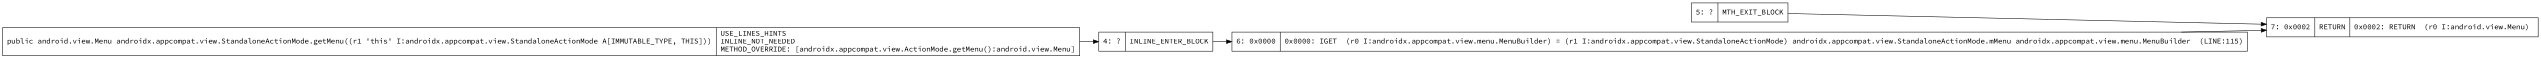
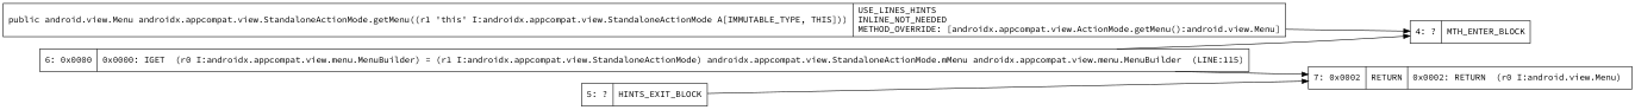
  digraph {
    fontname="Source Code Pro"
    rankdir=LR
    node [fontname="Source Code Pro" shape=record]
    edge [fontname="Source Code Pro"]
-   n1 [label="{4\:\ ?|INLINE_ENTER_BLOCK\l}"]
+   n1 [label="{4\:\ ?|MTH_ENTER_BLOCK\l}"]
    n2 [label="{6\:\ 0x0000|0x0000: IGET  (r0 I:androidx.appcompat.view.menu.MenuBuilder) = (r1 I:androidx.appcompat.view.StandaloneActionMode) androidx.appcompat.view.StandaloneActionMode.mMenu androidx.appcompat.view.menu.MenuBuilder  (LINE:115)\l}"]
    n3 [label="{7\:\ 0x0002|RETURN\l|0x0002: RETURN  (r0 I:android.view.Menu) \l}"]
-   n4 [label="{5\:\ ?|MTH_EXIT_BLOCK\l}"]
+   n4 [label="{5\:\ ?|HINTS_EXIT_BLOCK\l}"]
    n5 [label="{public android.view.Menu androidx.appcompat.view.StandaloneActionMode.getMenu((r1 'this' I:androidx.appcompat.view.StandaloneActionMode A[IMMUTABLE_TYPE, THIS]))  | USE_LINES_HINTS\lINLINE_NOT_NEEDED\lMETHOD_OVERRIDE: [androidx.appcompat.view.ActionMode.getMenu():android.view.Menu]\l}"]
-   n1 -> n2
+   n2 -> n1
    n2 -> n3
    n4 -> n3
    n5 -> n1
  }
